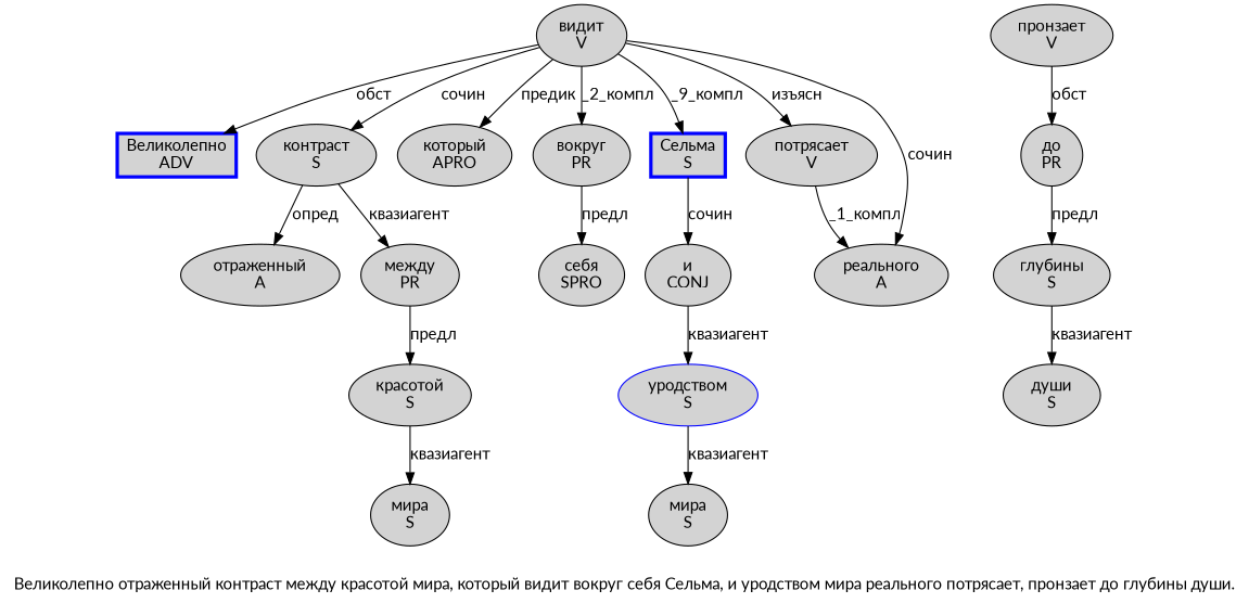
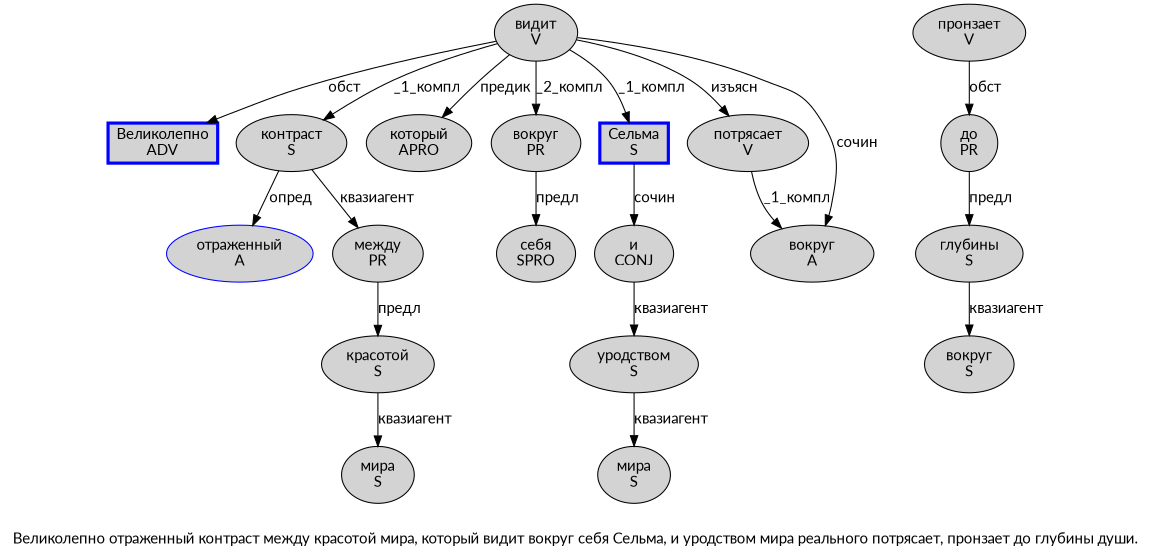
  digraph {
    fontname=Lato
    label="Великолепно отраженный контраст между красотой мира, который видит вокруг себя Сельма, и уродством мира реального потрясает, пронзает до глубины души."
    node [fillcolor=lightgray fontname=Lato penwidth=1 shape=ellipse style=filled]
    edge [fontname=Lato]
    n1 [color=blue label="Великолепно\nADV" penwidth=3 shape=box]
-   n2 [label="отраженный\nA"]
+   n2 [label="отраженный\nA" color=blue]
    n3 [label="контраст\nS"]
    n4 [label="между\nPR"]
    n5 [label="красотой\nS"]
    n6 [label="мира\nS"]
    n7 [label="который\nAPRO"]
    n8 [label="видит\nV"]
    n9 [label="вокруг\nPR"]
    n10 [color=blue label="Сельма\nS" penwidth=3 shape=box]
    n11 [label="потрясает\nV"]
-   n12 [label="реального\nA"]
+   n12 [label="вокруг\nA"]
    n13 [label="себя\nSPRO"]
    n14 [label="и\nCONJ"]
    n15 [label="пронзает\nV"]
    n16 [label="до\nPR"]
-   n17 [label="уродством\nS" color=blue]
+   n17 [label="уродством\nS"]
    n18 [label="мира\nS"]
    n19 [label="глубины\nS"]
-   n20 [label="души\nS"]
+   n20 [label="вокруг\nS"]
    n3 -> n2 [label="опред"]
    n3 -> n4 [label="квазиагент"]
    n4 -> n5 [label="предл"]
    n5 -> n6 [label="квазиагент"]
    n8 -> n1 [label="обст"]
-   n8 -> n3 [label="сочин"]
+   n8 -> n3 [label="_1_компл"]
    n8 -> n7 [label="предик"]
    n8 -> n9 [label="_2_компл"]
-   n8 -> n10 [label="_9_компл"]
+   n8 -> n10 [label="_1_компл"]
    n8 -> n11 [label="изъясн"]
    n8 -> n12 [label="сочин"]
    n9 -> n13 [label="предл"]
    n10 -> n14 [label="сочин"]
    n11 -> n12 [label="_1_компл"]
    n14 -> n17 [label="квазиагент"]
    n15 -> n16 [label="обст"]
    n16 -> n19 [label="предл"]
    n17 -> n18 [label="квазиагент"]
    n19 -> n20 [label="квазиагент"]
  }
